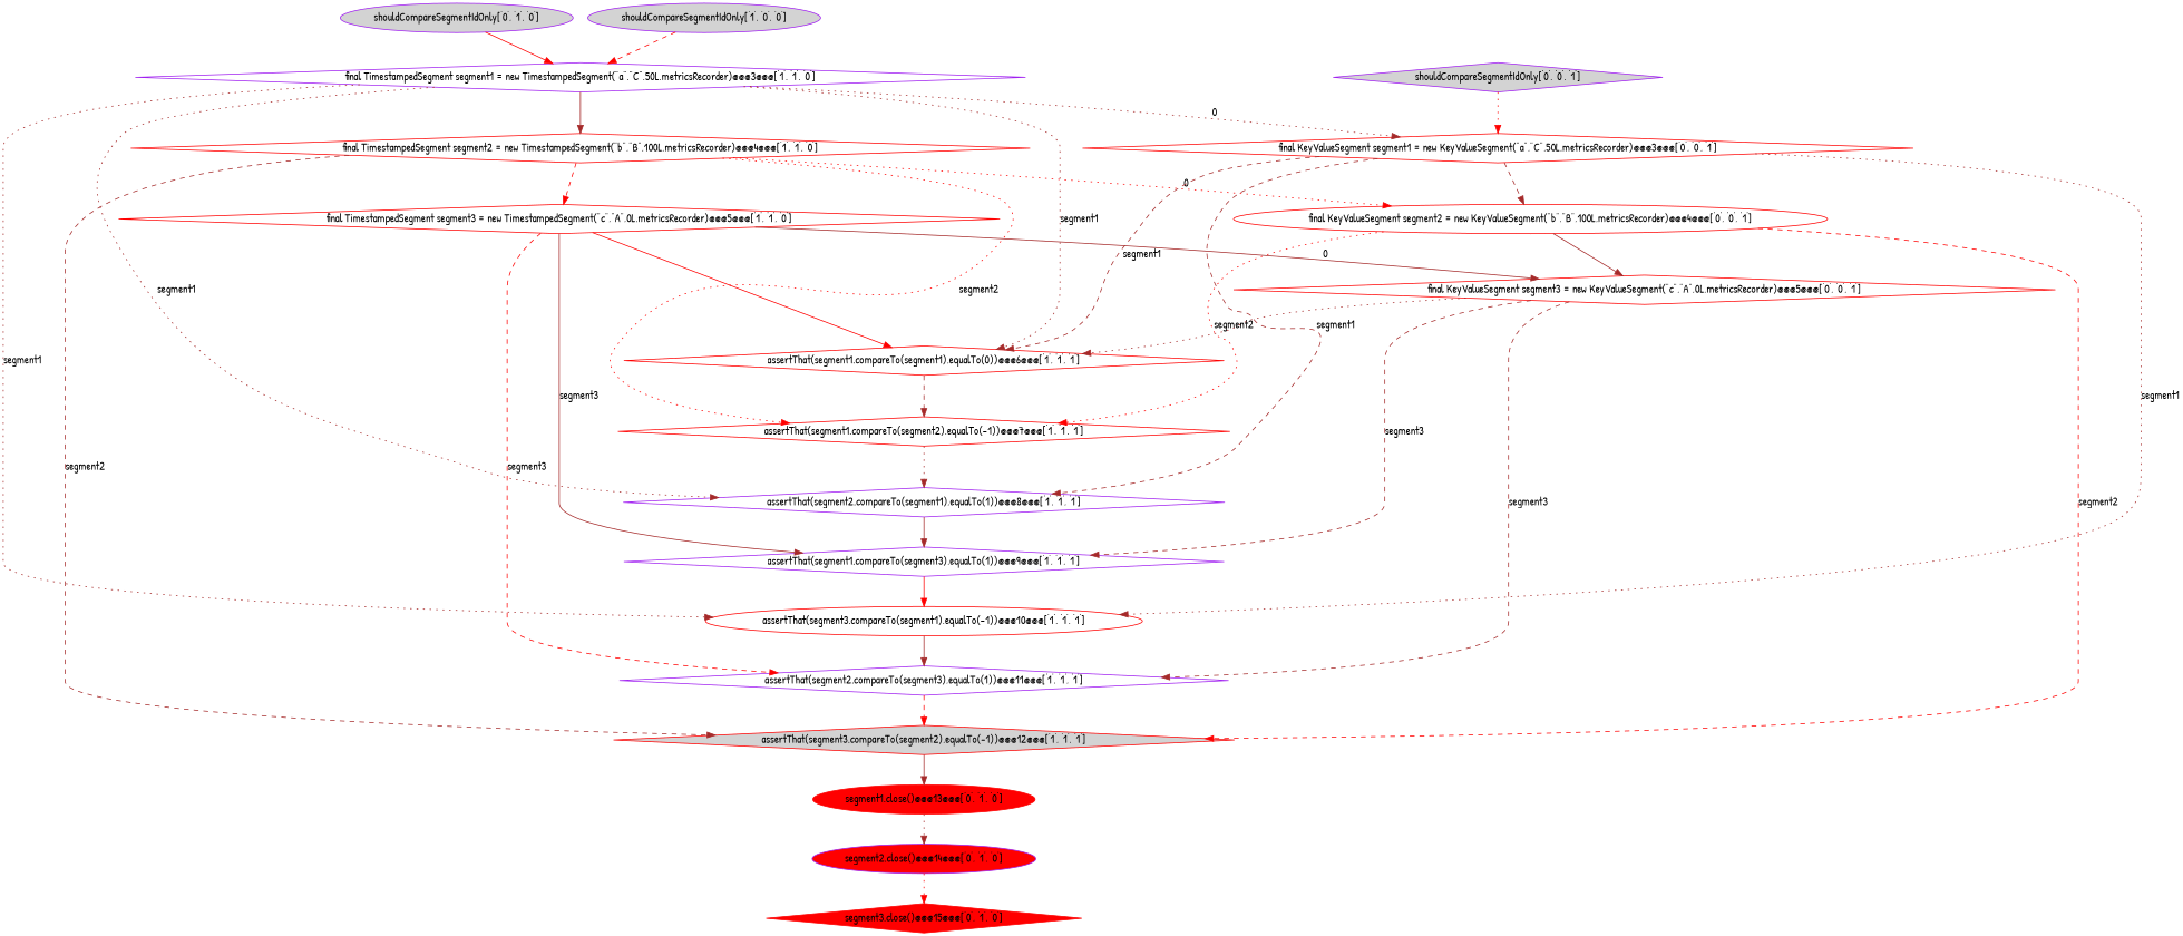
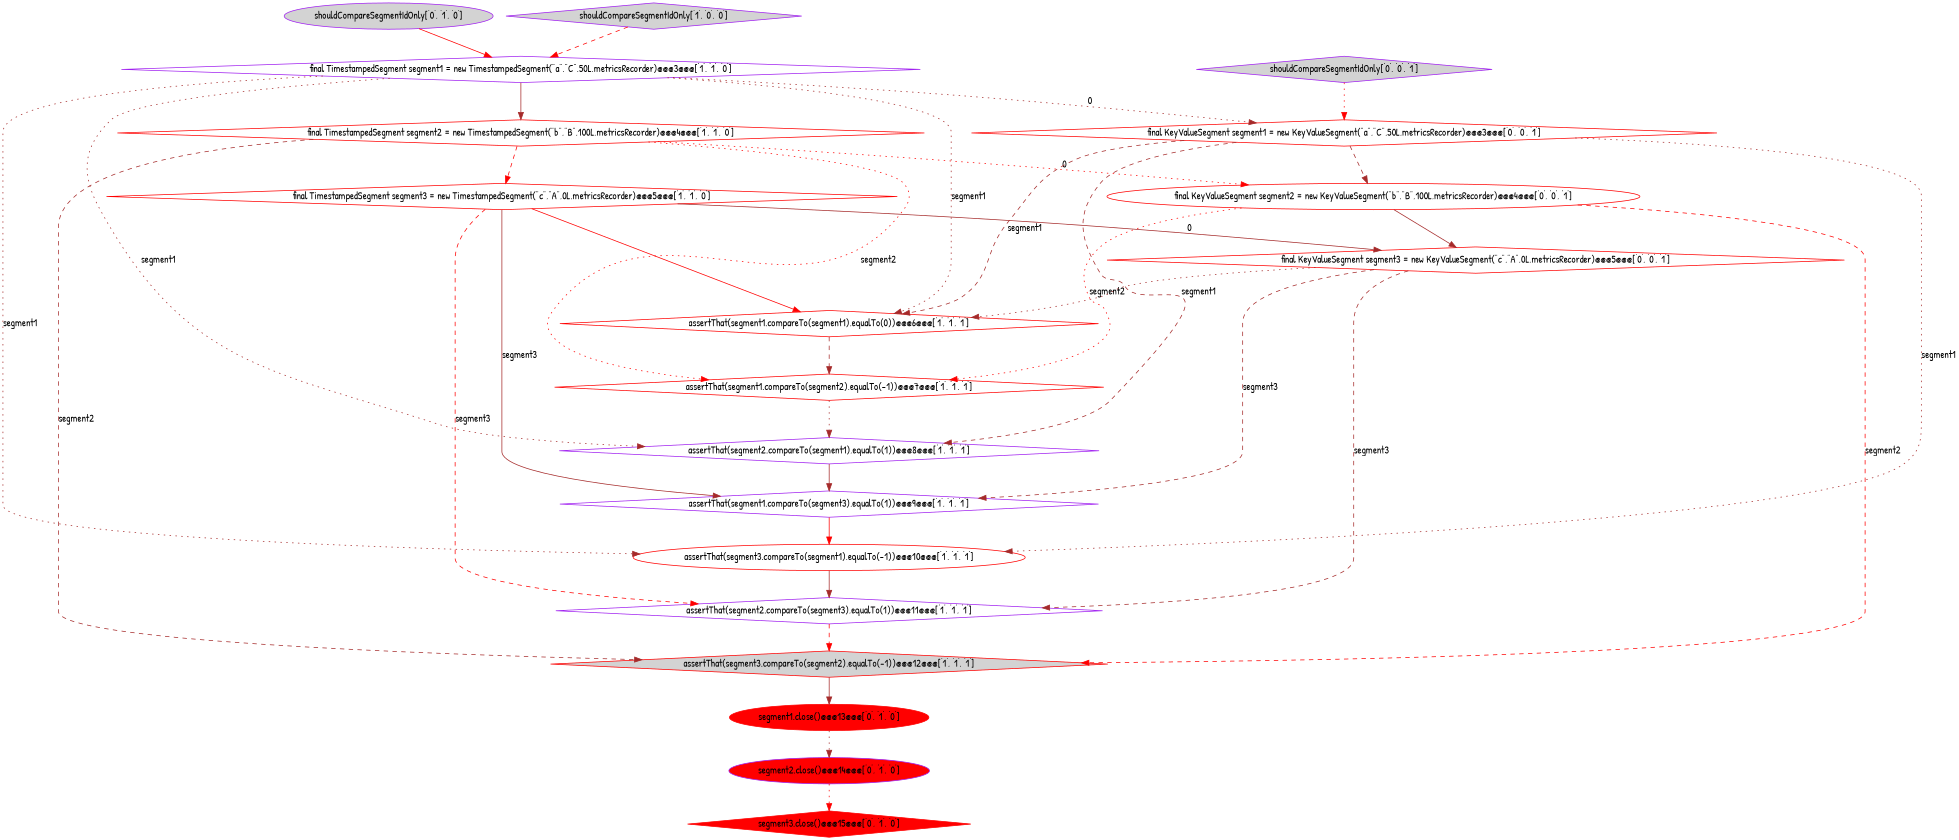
  digraph {
    fontname="Patrick Hand"
    node [fillcolor=white shape=diamond style=filled color=red fontname="Patrick Hand"]
    edge [style=dotted color=brown fontname="Patrick Hand"]
    n1 [label="assertThat(segment2.compareTo(segment1),equalTo(1))@@@8@@@['1', '1', '1']" color=purple]
    n2 [label="assertThat(segment1.compareTo(segment3),equalTo(1))@@@9@@@['1', '1', '1']" color=purple]
    n3 [label="final KeyValueSegment segment2 = new KeyValueSegment(\"b\",\"B\",100L,metricsRecorder)@@@4@@@['0', '0', '1']" shape=ellipse]
    n4 [fillcolor=lightgray label="assertThat(segment3.compareTo(segment2),equalTo(-1))@@@12@@@['1', '1', '1']"]
    n5 [label="assertThat(segment1.compareTo(segment2),equalTo(-1))@@@7@@@['1', '1', '1']"]
    n6 [label="final KeyValueSegment segment3 = new KeyValueSegment(\"c\",\"A\",0L,metricsRecorder)@@@5@@@['0', '0', '1']"]
    n7 [fillcolor=lightgray label="shouldCompareSegmentIdOnly['0', '1', '0']" shape=ellipse color=purple]
    n8 [label="final TimestampedSegment segment1 = new TimestampedSegment(\"a\",\"C\",50L,metricsRecorder)@@@3@@@['1', '1', '0']" color=purple]
    n9 [label="assertThat(segment2.compareTo(segment3),equalTo(1))@@@11@@@['1', '1', '1']" color=purple]
-   n10 [fillcolor=lightgray label="shouldCompareSegmentIdOnly['1', '0', '0']" shape=ellipse color=purple]
+   n10 [fillcolor=lightgray label="shouldCompareSegmentIdOnly['1', '0', '0']" color=purple]
    n11 [fillcolor=red label="segment1.close()@@@13@@@['0', '1', '0']" shape=ellipse]
    n12 [label="assertThat(segment1.compareTo(segment1),equalTo(0))@@@6@@@['1', '1', '1']"]
    n13 [label="assertThat(segment3.compareTo(segment1),equalTo(-1))@@@10@@@['1', '1', '1']" shape=ellipse]
    n14 [label="final TimestampedSegment segment2 = new TimestampedSegment(\"b\",\"B\",100L,metricsRecorder)@@@4@@@['1', '1', '0']"]
    n15 [label="final TimestampedSegment segment3 = new TimestampedSegment(\"c\",\"A\",0L,metricsRecorder)@@@5@@@['1', '1', '0']"]
    n16 [fillcolor=red label="segment2.close()@@@14@@@['0', '1', '0']" shape=ellipse color=purple]
    n17 [label="final KeyValueSegment segment1 = new KeyValueSegment(\"a\",\"C\",50L,metricsRecorder)@@@3@@@['0', '0', '1']"]
    n18 [fillcolor=lightgray label="shouldCompareSegmentIdOnly['0', '0', '1']" color=purple]
    n19 [fillcolor=red label="segment3.close()@@@15@@@['0', '1', '0']"]
    n1 -> n2 [style=solid]
    n2 -> n13 [style=solid color=red]
    n3 -> n4 [label=segment2 style=dashed color=red]
    n3 -> n5 [label=segment2 color=red]
    n3 -> n6 [style=solid]
    n4 -> n11 [style=solid]
    n5 -> n1
    n6 -> n2 [label=segment3 style=dashed]
    n6 -> n9 [label=segment3 style=dashed]
    n6 -> n12
    n7 -> n8 [style=solid color=red]
    n8 -> n1 [label=segment1]
    n8 -> n12 [label=segment1]
    n8 -> n13 [label=segment1]
    n8 -> n14 [style=solid]
    n8 -> n17 [label=0]
    n9 -> n4 [style=dashed color=red]
    n10 -> n8 [style=dashed color=red]
    n11 -> n16
    n12 -> n5 [style=dashed]
    n13 -> n9 [style=solid]
    n14 -> n3 [label=0 color=red]
    n14 -> n4 [label=segment2 style=dashed]
    n14 -> n5 [label=segment2 color=red]
    n14 -> n15 [style=dashed color=red]
    n15 -> n2 [label=segment3 style=solid]
    n15 -> n6 [label=0 style=solid]
    n15 -> n9 [label=segment3 style=dashed color=red]
    n15 -> n12 [style=solid color=red]
    n16 -> n19 [color=red]
    n17 -> n1 [label=segment1 style=dashed]
    n17 -> n3 [style=dashed]
    n17 -> n12 [label=segment1 style=dashed]
    n17 -> n13 [label=segment1]
    n18 -> n17 [color=red]
  }
